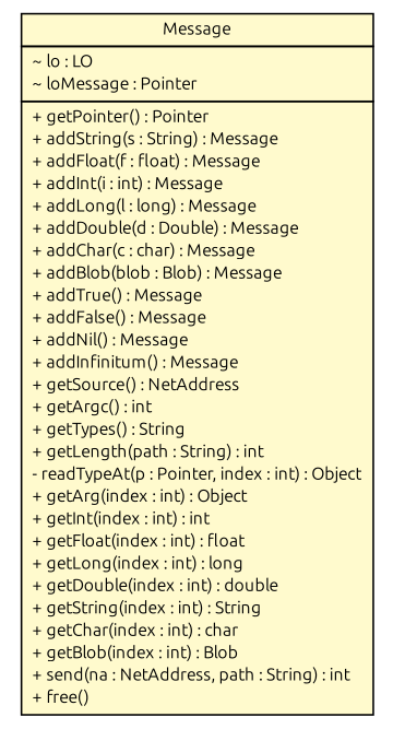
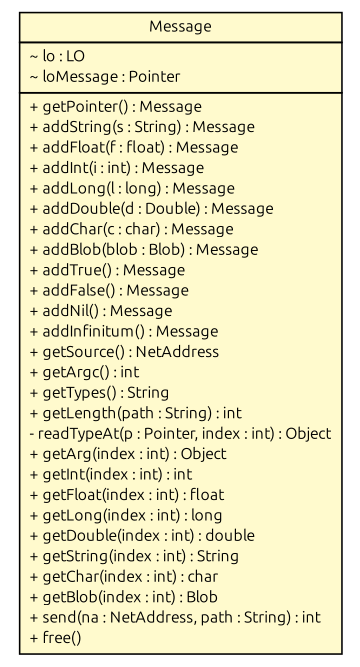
  digraph {
    nodesep=0.25
    ranksep=0.5
    fontname=Ubuntu
-   n1 [fontcolor=black fontname=Ubuntu fontsize=10.0 label=<<table title="ch.lowres.jlo.Message" border="0" cellborder="1" cellspacing="0" cellpadding="2" port="p" bgcolor="lemonChiffon" href="./Message.html"> 		<tr><td><table border="0" cellspacing="0" cellpadding="1"> <tr><td align="center" balign="center"> Message </td></tr> 		</table></td></tr> 		<tr><td><table border="0" cellspacing="0" cellpadding="1"> <tr><td align="left" balign="left"> ~ lo : LO </td></tr> <tr><td align="left" balign="left"> ~ loMessage : Pointer </td></tr> 		</table></td></tr> 		<tr><td><table border="0" cellspacing="0" cellpadding="1"> <tr><td align="left" balign="left"> + getPointer() : Pointer </td></tr> <tr><td align="left" balign="left"> + addString(s : String) : Message </td></tr> <tr><td align="left" balign="left"> + addFloat(f : float) : Message </td></tr> <tr><td align="left" balign="left"> + addInt(i : int) : Message </td></tr> <tr><td align="left" balign="left"> + addLong(l : long) : Message </td></tr> <tr><td align="left" balign="left"> + addDouble(d : Double) : Message </td></tr> <tr><td align="left" balign="left"> + addChar(c : char) : Message </td></tr> <tr><td align="left" balign="left"> + addBlob(blob : Blob) : Message </td></tr> <tr><td align="left" balign="left"> + addTrue() : Message </td></tr> <tr><td align="left" balign="left"> + addFalse() : Message </td></tr> <tr><td align="left" balign="left"> + addNil() : Message </td></tr> <tr><td align="left" balign="left"> + addInfinitum() : Message </td></tr> <tr><td align="left" balign="left"> + getSource() : NetAddress </td></tr> <tr><td align="left" balign="left"> + getArgc() : int </td></tr> <tr><td align="left" balign="left"> + getTypes() : String </td></tr> <tr><td align="left" balign="left"> + getLength(path : String) : int </td></tr> <tr><td align="left" balign="left"> - readTypeAt(p : Pointer, index : int) : Object </td></tr> <tr><td align="left" balign="left"> + getArg(index : int) : Object </td></tr> <tr><td align="left" balign="left"> + getInt(index : int) : int </td></tr> <tr><td align="left" balign="left"> + getFloat(index : int) : float </td></tr> <tr><td align="left" balign="left"> + getLong(index : int) : long </td></tr> <tr><td align="left" balign="left"> + getDouble(index : int) : double </td></tr> <tr><td align="left" balign="left"> + getString(index : int) : String </td></tr> <tr><td align="left" balign="left"> + getChar(index : int) : char </td></tr> <tr><td align="left" balign="left"> + getBlob(index : int) : Blob </td></tr> <tr><td align="left" balign="left"> + send(na : NetAddress, path : String) : int </td></tr> <tr><td align="left" balign="left"> + free() </td></tr> 		</table></td></tr> 		</table>> shape=plaintext]
+   n1 [fontcolor=black fontname=Ubuntu fontsize=10.0 label=<<table title="ch.lowres.jlo.Message" border="0" cellborder="1" cellspacing="0" cellpadding="2" port="p" bgcolor="lemonChiffon" href="./Message.html"> 		<tr><td><table border="0" cellspacing="0" cellpadding="1"> <tr><td align="center" balign="center"> Message </td></tr> 		</table></td></tr> 		<tr><td><table border="0" cellspacing="0" cellpadding="1"> <tr><td align="left" balign="left"> ~ lo : LO </td></tr> <tr><td align="left" balign="left"> ~ loMessage : Pointer </td></tr> 		</table></td></tr> 		<tr><td><table border="0" cellspacing="0" cellpadding="1"> <tr><td align="left" balign="left"> + getPointer() : Message </td></tr> <tr><td align="left" balign="left"> + addString(s : String) : Message </td></tr> <tr><td align="left" balign="left"> + addFloat(f : float) : Message </td></tr> <tr><td align="left" balign="left"> + addInt(i : int) : Message </td></tr> <tr><td align="left" balign="left"> + addLong(l : long) : Message </td></tr> <tr><td align="left" balign="left"> + addDouble(d : Double) : Message </td></tr> <tr><td align="left" balign="left"> + addChar(c : char) : Message </td></tr> <tr><td align="left" balign="left"> + addBlob(blob : Blob) : Message </td></tr> <tr><td align="left" balign="left"> + addTrue() : Message </td></tr> <tr><td align="left" balign="left"> + addFalse() : Message </td></tr> <tr><td align="left" balign="left"> + addNil() : Message </td></tr> <tr><td align="left" balign="left"> + addInfinitum() : Message </td></tr> <tr><td align="left" balign="left"> + getSource() : NetAddress </td></tr> <tr><td align="left" balign="left"> + getArgc() : int </td></tr> <tr><td align="left" balign="left"> + getTypes() : String </td></tr> <tr><td align="left" balign="left"> + getLength(path : String) : int </td></tr> <tr><td align="left" balign="left"> - readTypeAt(p : Pointer, index : int) : Object </td></tr> <tr><td align="left" balign="left"> + getArg(index : int) : Object </td></tr> <tr><td align="left" balign="left"> + getInt(index : int) : int </td></tr> <tr><td align="left" balign="left"> + getFloat(index : int) : float </td></tr> <tr><td align="left" balign="left"> + getLong(index : int) : long </td></tr> <tr><td align="left" balign="left"> + getDouble(index : int) : double </td></tr> <tr><td align="left" balign="left"> + getString(index : int) : String </td></tr> <tr><td align="left" balign="left"> + getChar(index : int) : char </td></tr> <tr><td align="left" balign="left"> + getBlob(index : int) : Blob </td></tr> <tr><td align="left" balign="left"> + send(na : NetAddress, path : String) : int </td></tr> <tr><td align="left" balign="left"> + free() </td></tr> 		</table></td></tr> 		</table>> shape=plaintext]
  }
